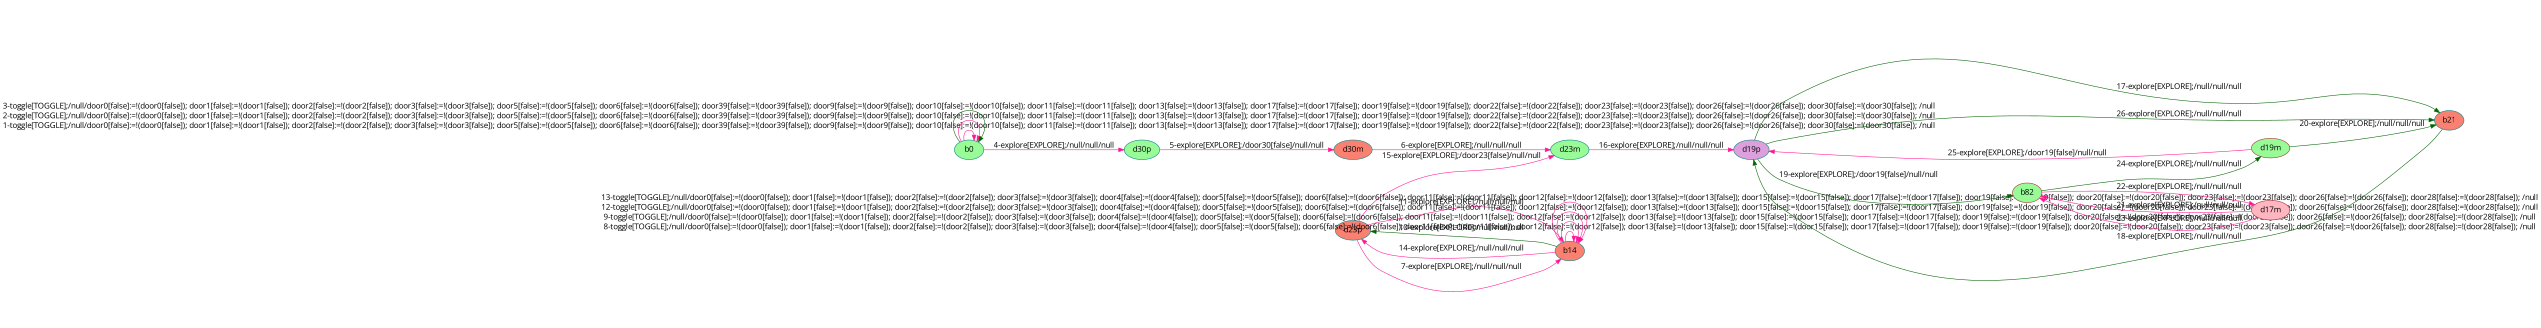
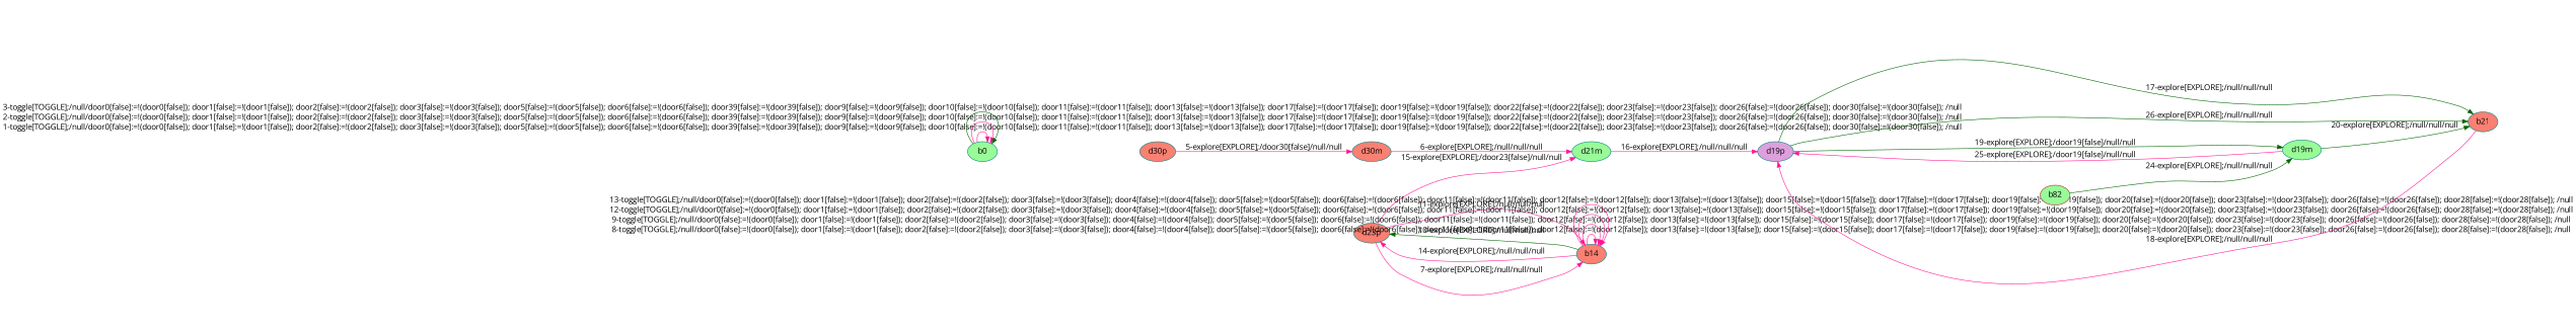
  digraph {
    fontname="Open Sans"
    rankdir=LR
    node [color=teal fillcolor=salmon fontname="Open Sans" style=filled]
    edge [color=deeppink fontname="Open Sans"]
    b0 [fillcolor=palegreen]
-   d30p [fillcolor=palegreen]
+   d30p
    d30m
-   d23m [fillcolor=palegreen]
+   d23m [fillcolor=palegreen label=d21m]
    d23p
    b14
    d19p [fillcolor=plum]
    b21
-   d19m [color=brown fillcolor=palegreen]
-   d17m [color=brown fillcolor=lightpink]
+   d19m [fillcolor=palegreen]
    b82 [color=brown fillcolor=palegreen]
    b0 -> b0 [label="1-toggle[TOGGLE];/null/door0[false]:=!(door0[false]); door1[false]:=!(door1[false]); door2[false]:=!(door2[false]); door3[false]:=!(door3[false]); door5[false]:=!(door5[false]); door6[false]:=!(door6[false]); door39[false]:=!(door39[false]); door9[false]:=!(door9[false]); door10[false]:=!(door10[false]); door11[false]:=!(door11[false]); door13[false]:=!(door13[false]); door17[false]:=!(door17[false]); door19[false]:=!(door19[false]); door22[false]:=!(door22[false]); door23[false]:=!(door23[false]); door26[false]:=!(door26[false]); door30[false]:=!(door30[false]); /null"]
    b0 -> b0 [label="2-toggle[TOGGLE];/null/door0[false]:=!(door0[false]); door1[false]:=!(door1[false]); door2[false]:=!(door2[false]); door3[false]:=!(door3[false]); door5[false]:=!(door5[false]); door6[false]:=!(door6[false]); door39[false]:=!(door39[false]); door9[false]:=!(door9[false]); door10[false]:=!(door10[false]); door11[false]:=!(door11[false]); door13[false]:=!(door13[false]); door17[false]:=!(door17[false]); door19[false]:=!(door19[false]); door22[false]:=!(door22[false]); door23[false]:=!(door23[false]); door26[false]:=!(door26[false]); door30[false]:=!(door30[false]); /null"]
    b0 -> b0 [color=darkgreen label="3-toggle[TOGGLE];/null/door0[false]:=!(door0[false]); door1[false]:=!(door1[false]); door2[false]:=!(door2[false]); door3[false]:=!(door3[false]); door5[false]:=!(door5[false]); door6[false]:=!(door6[false]); door39[false]:=!(door39[false]); door9[false]:=!(door9[false]); door10[false]:=!(door10[false]); door11[false]:=!(door11[false]); door13[false]:=!(door13[false]); door17[false]:=!(door17[false]); door19[false]:=!(door19[false]); door22[false]:=!(door22[false]); door23[false]:=!(door23[false]); door26[false]:=!(door26[false]); door30[false]:=!(door30[false]); /null"]
-   b0 -> d30p [label="4-explore[EXPLORE];/null/null/null"]
    d30p -> d30m [label="5-explore[EXPLORE];/door30[false]/null/null"]
    d30m -> d23m [label="6-explore[EXPLORE];/null/null/null"]
    d23m -> d19p [label="16-explore[EXPLORE];/null/null/null"]
    d23p -> d23m [label="15-explore[EXPLORE];/door23[false]/null/null"]
    d23p -> b14 [label="7-explore[EXPLORE];/null/null/null"]
    d23p -> b14 [label="11-explore[EXPLORE];/null/null/null"]
    b14 -> d23p [color=darkgreen label="10-explore[EXPLORE];/null/null/null"]
    b14 -> d23p [label="14-explore[EXPLORE];/null/null/null"]
    b14 -> b14 [label="8-toggle[TOGGLE];/null/door0[false]:=!(door0[false]); door1[false]:=!(door1[false]); door2[false]:=!(door2[false]); door3[false]:=!(door3[false]); door4[false]:=!(door4[false]); door5[false]:=!(door5[false]); door6[false]:=!(door6[false]); door11[false]:=!(door11[false]); door12[false]:=!(door12[false]); door13[false]:=!(door13[false]); door15[false]:=!(door15[false]); door17[false]:=!(door17[false]); door19[false]:=!(door19[false]); door20[false]:=!(door20[false]); door23[false]:=!(door23[false]); door26[false]:=!(door26[false]); door28[false]:=!(door28[false]); /null"]
    b14 -> b14 [label="9-toggle[TOGGLE];/null/door0[false]:=!(door0[false]); door1[false]:=!(door1[false]); door2[false]:=!(door2[false]); door3[false]:=!(door3[false]); door4[false]:=!(door4[false]); door5[false]:=!(door5[false]); door6[false]:=!(door6[false]); door11[false]:=!(door11[false]); door12[false]:=!(door12[false]); door13[false]:=!(door13[false]); door15[false]:=!(door15[false]); door17[false]:=!(door17[false]); door19[false]:=!(door19[false]); door20[false]:=!(door20[false]); door23[false]:=!(door23[false]); door26[false]:=!(door26[false]); door28[false]:=!(door28[false]); /null"]
    b14 -> b14 [label="12-toggle[TOGGLE];/null/door0[false]:=!(door0[false]); door1[false]:=!(door1[false]); door2[false]:=!(door2[false]); door3[false]:=!(door3[false]); door4[false]:=!(door4[false]); door5[false]:=!(door5[false]); door6[false]:=!(door6[false]); door11[false]:=!(door11[false]); door12[false]:=!(door12[false]); door13[false]:=!(door13[false]); door15[false]:=!(door15[false]); door17[false]:=!(door17[false]); door19[false]:=!(door19[false]); door20[false]:=!(door20[false]); door23[false]:=!(door23[false]); door26[false]:=!(door26[false]); door28[false]:=!(door28[false]); /null"]
    b14 -> b14 [label="13-toggle[TOGGLE];/null/door0[false]:=!(door0[false]); door1[false]:=!(door1[false]); door2[false]:=!(door2[false]); door3[false]:=!(door3[false]); door4[false]:=!(door4[false]); door5[false]:=!(door5[false]); door6[false]:=!(door6[false]); door11[false]:=!(door11[false]); door12[false]:=!(door12[false]); door13[false]:=!(door13[false]); door15[false]:=!(door15[false]); door17[false]:=!(door17[false]); door19[false]:=!(door19[false]); door20[false]:=!(door20[false]); door23[false]:=!(door23[false]); door26[false]:=!(door26[false]); door28[false]:=!(door28[false]); /null"]
    d19p -> b21 [color=darkgreen label="17-explore[EXPLORE];/null/null/null"]
    d19p -> b21 [color=darkgreen label="26-explore[EXPLORE];/null/null/null"]
-   d19p -> b82 [color=darkgreen label="19-explore[EXPLORE];/door19[false]/null/null"]
-   b21 -> d19p [color=darkgreen label="18-explore[EXPLORE];/null/null/null"]
+   d19p -> d19m [color=darkgreen label="19-explore[EXPLORE];/door19[false]/null/null"]
+   b21 -> d19p [label="18-explore[EXPLORE];/null/null/null"]
    d19m -> d19p [label="25-explore[EXPLORE];/door19[false]/null/null"]
    d19m -> b21 [color=darkgreen label="20-explore[EXPLORE];/null/null/null"]
-   d17m -> b82 [label="21-explore[EXPLORE];/null/null/null"]
-   d17m -> b82 [label="23-explore[EXPLORE];/null/null/null"]
    b82 -> d19m [color=darkgreen label="24-explore[EXPLORE];/null/null/null"]
-   b82 -> d17m [label="22-explore[EXPLORE];/null/null/null"]
  }
